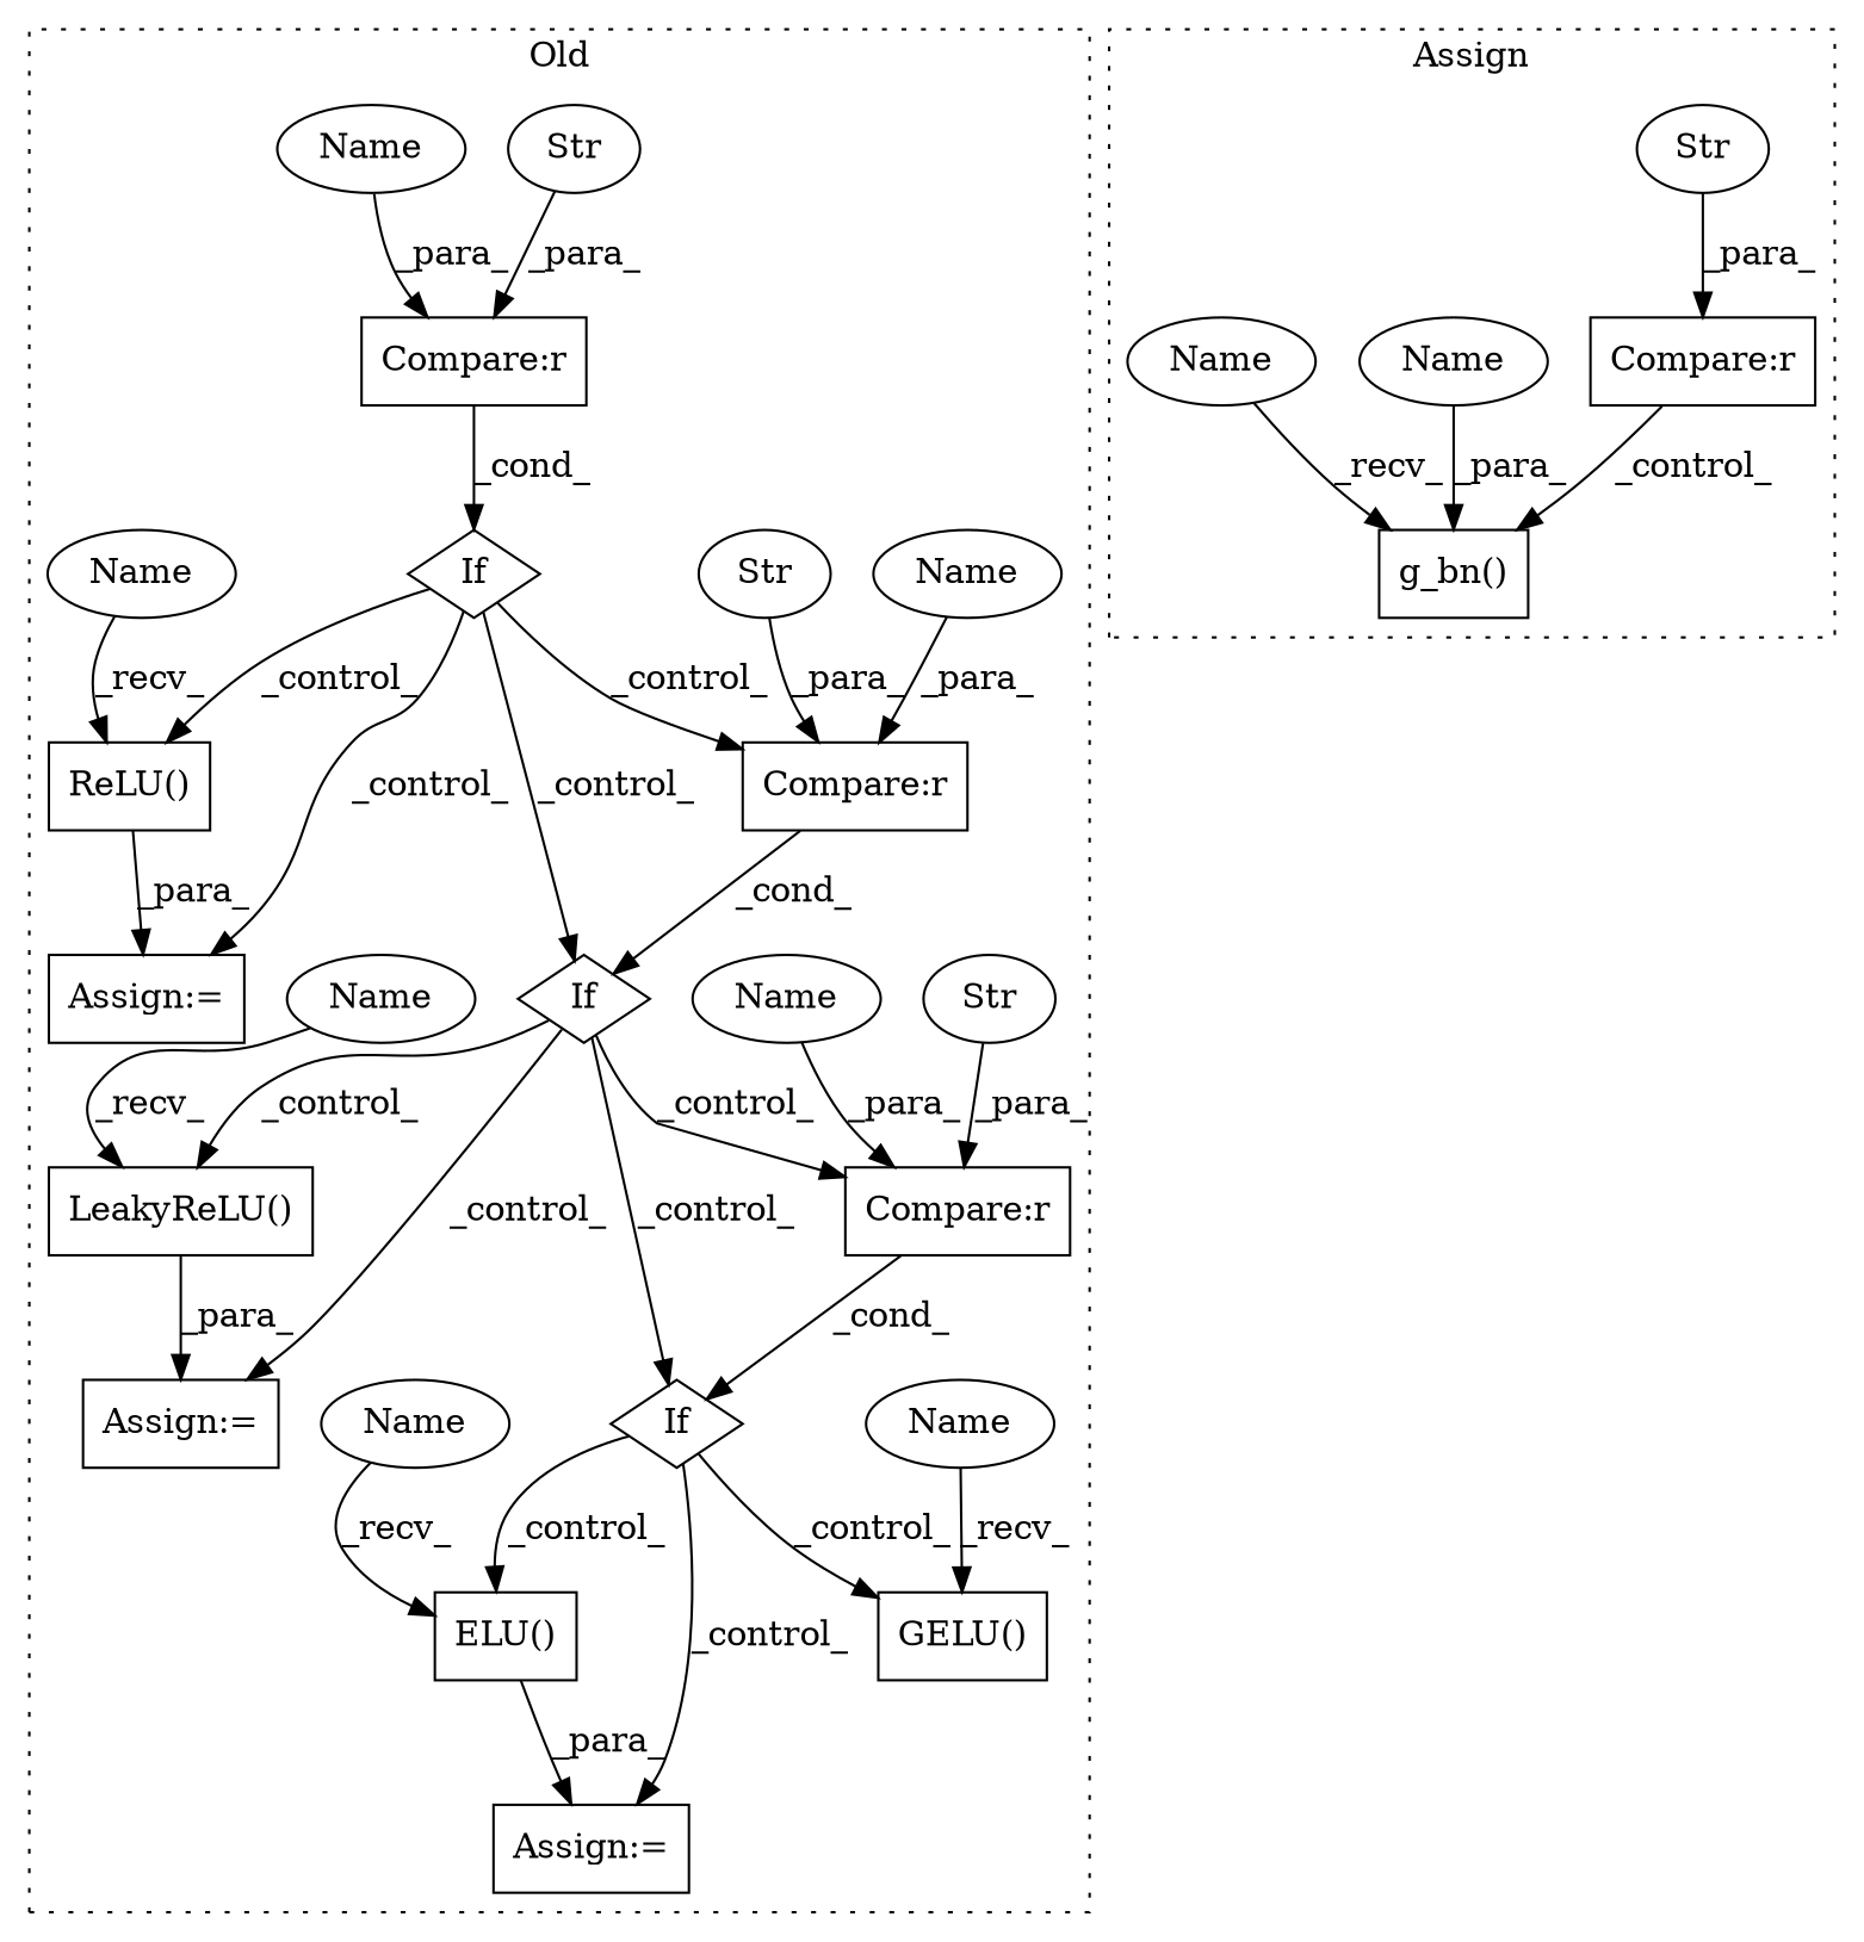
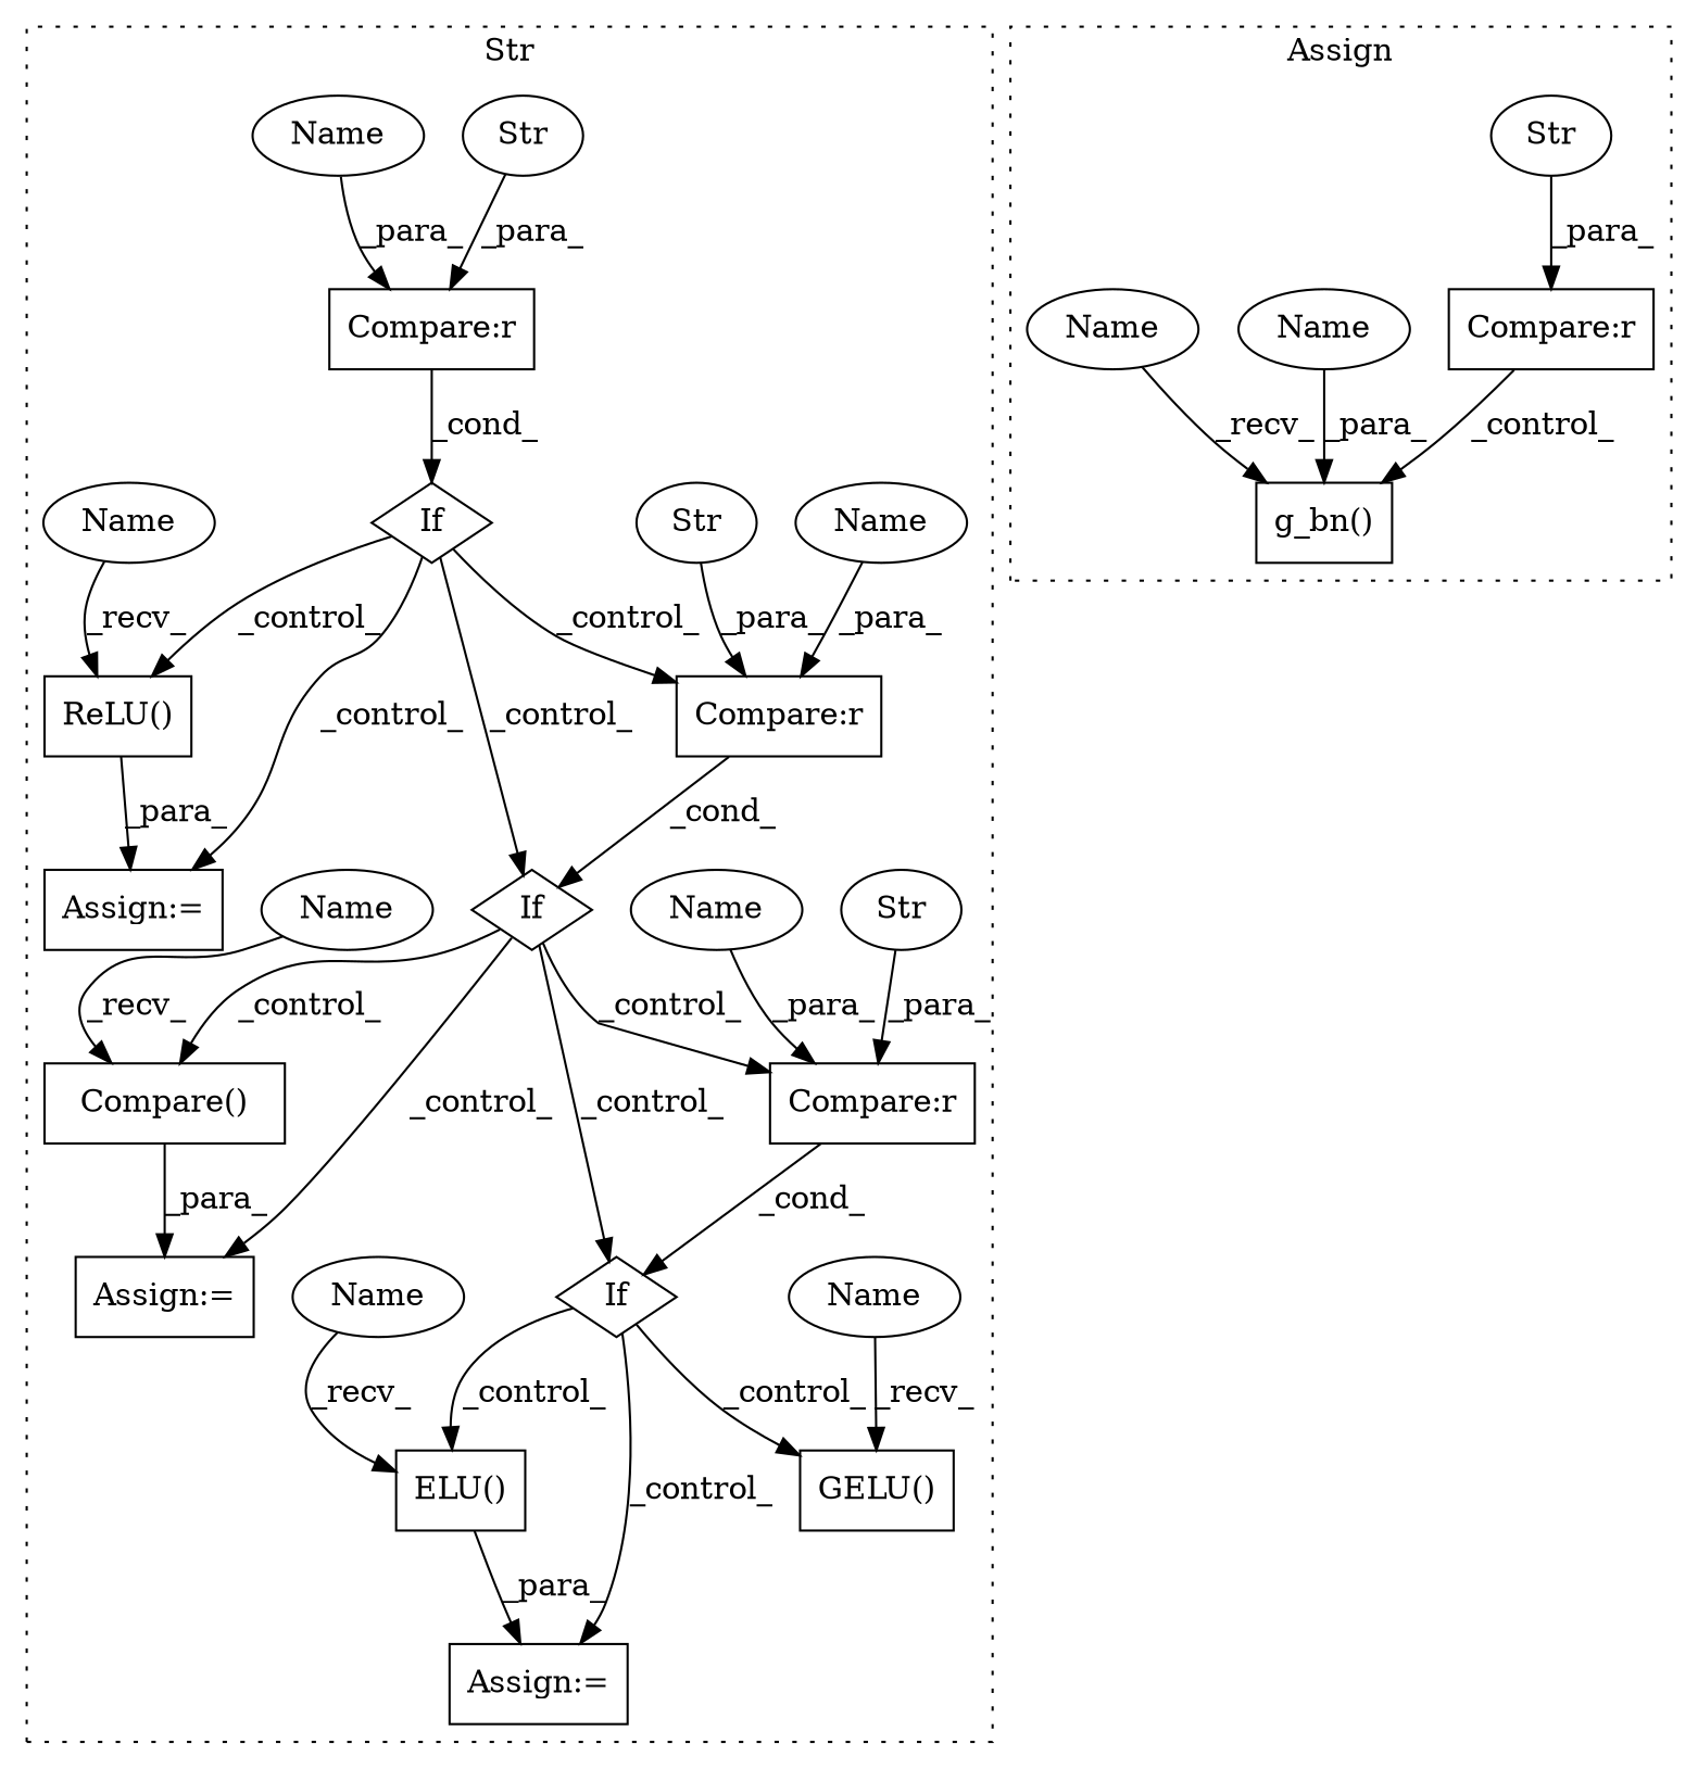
  digraph {
    node [a=87 l=2 s=1474 shape=ellipse]
    n1 [a=75 l=31 label="ELU()" shape=box]
    n2 [a=96 l="0,14" label=If s="1420,1442" shape=diamond]
-   n3 [a=75 l=46 label="LeakyReLU()" s=1360 shape=box]
+   n3 [a=75 l=46 label="Compare()" s=1360 shape=box]
    n4 [a=75 l=9 label="GELU()" s=1574 shape=box]
    n5 [a=96 l="0,14" label=If s="1299,1328" shape=diamond]
    n6 [a=40 l=22 label="Compare:r" s=1420 shape=box]
    n7 [a=96 l="3,14" label=If s="1206,1232" shape=diamond]
    n8 [a=66 l=5 label=Str s=1437]
    n9 [a=40 l=23 label="Compare:r" s=1209 shape=box]
    n10 [a=66 l=6 label=Str s=1226]
    n11 [a=40 l=29 label="Compare:r" s=1299 shape=box]
    n12 [a=66 l=12 label=Str s=1316]
    n13 [a=68 l=3 label="Assign:=" s=1471 shape=box]
    n14 [a=75 l=21 label="ReLU()" s=1264 shape=box]
    n15 [a=68 l=3 label="Assign:=" s=1261 shape=box]
    n16 [a=68 l=3 label="Assign:=" s=1357 shape=box]
    n17 [label=Name s=1360]
    n18 [label=Name s=1264]
    n19 [label=Name]
    n20 [label=Name s=1574]
    n21 [l=13 label=Name s=1420]
    n22 [l=13 label=Name s=1209]
    n23 [l=13 label=Name s=1299]
    n24 [a=75 l="13,1" label="g_bn()" s="715,760" shape=box]
    n25 [a=40 l=19 label="Compare:r" s=534 shape=box]
    n26 [a=66 l=5 label=Str s=548]
    n27 [l=7 label=Name s=753]
    n28 [l=7 label=Name s=715]
    subgraph cluster_1 {
-     label=Old
+     label=Str
      style=dotted
      n1
      n2
      n3
      n4
      n5
      n6
      n7
      n8
      n9
      n10
      n11
      n12
      n13
      n14
      n15
      n16
      n17
      n18
      n19
      n20
      n21
      n22
      n23
    }
    subgraph cluster_2 {
      label=Assign
      style=dotted
      n24
      n25
      n26
      n27
      n28
    }
    n1 -> n13 [label=_para_]
    n2 -> n1 [label=_control_]
    n2 -> n4 [label=_control_]
    n2 -> n13 [label=_control_]
    n3 -> n16 [label=_para_]
    n5 -> n2 [label=_control_]
    n5 -> n3 [label=_control_]
    n5 -> n6 [label=_control_]
    n5 -> n16 [label=_control_]
    n6 -> n2 [label=_cond_]
    n7 -> n5 [label=_control_]
    n7 -> n11 [label=_control_]
    n7 -> n14 [label=_control_]
    n7 -> n15 [label=_control_]
    n8 -> n6 [label=_para_]
    n9 -> n7 [label=_cond_]
    n10 -> n9 [label=_para_]
    n11 -> n5 [label=_cond_]
    n12 -> n11 [label=_para_]
    n14 -> n15 [label=_para_]
    n17 -> n3 [label=_recv_]
    n18 -> n14 [label=_recv_]
    n19 -> n1 [label=_recv_]
    n20 -> n4 [label=_recv_]
    n21 -> n6 [label=_para_]
    n22 -> n9 [label=_para_]
    n23 -> n11 [label=_para_]
    n25 -> n24 [label=_control_]
    n26 -> n25 [label=_para_]
    n27 -> n24 [label=_para_]
    n28 -> n24 [label=_recv_]
  }
